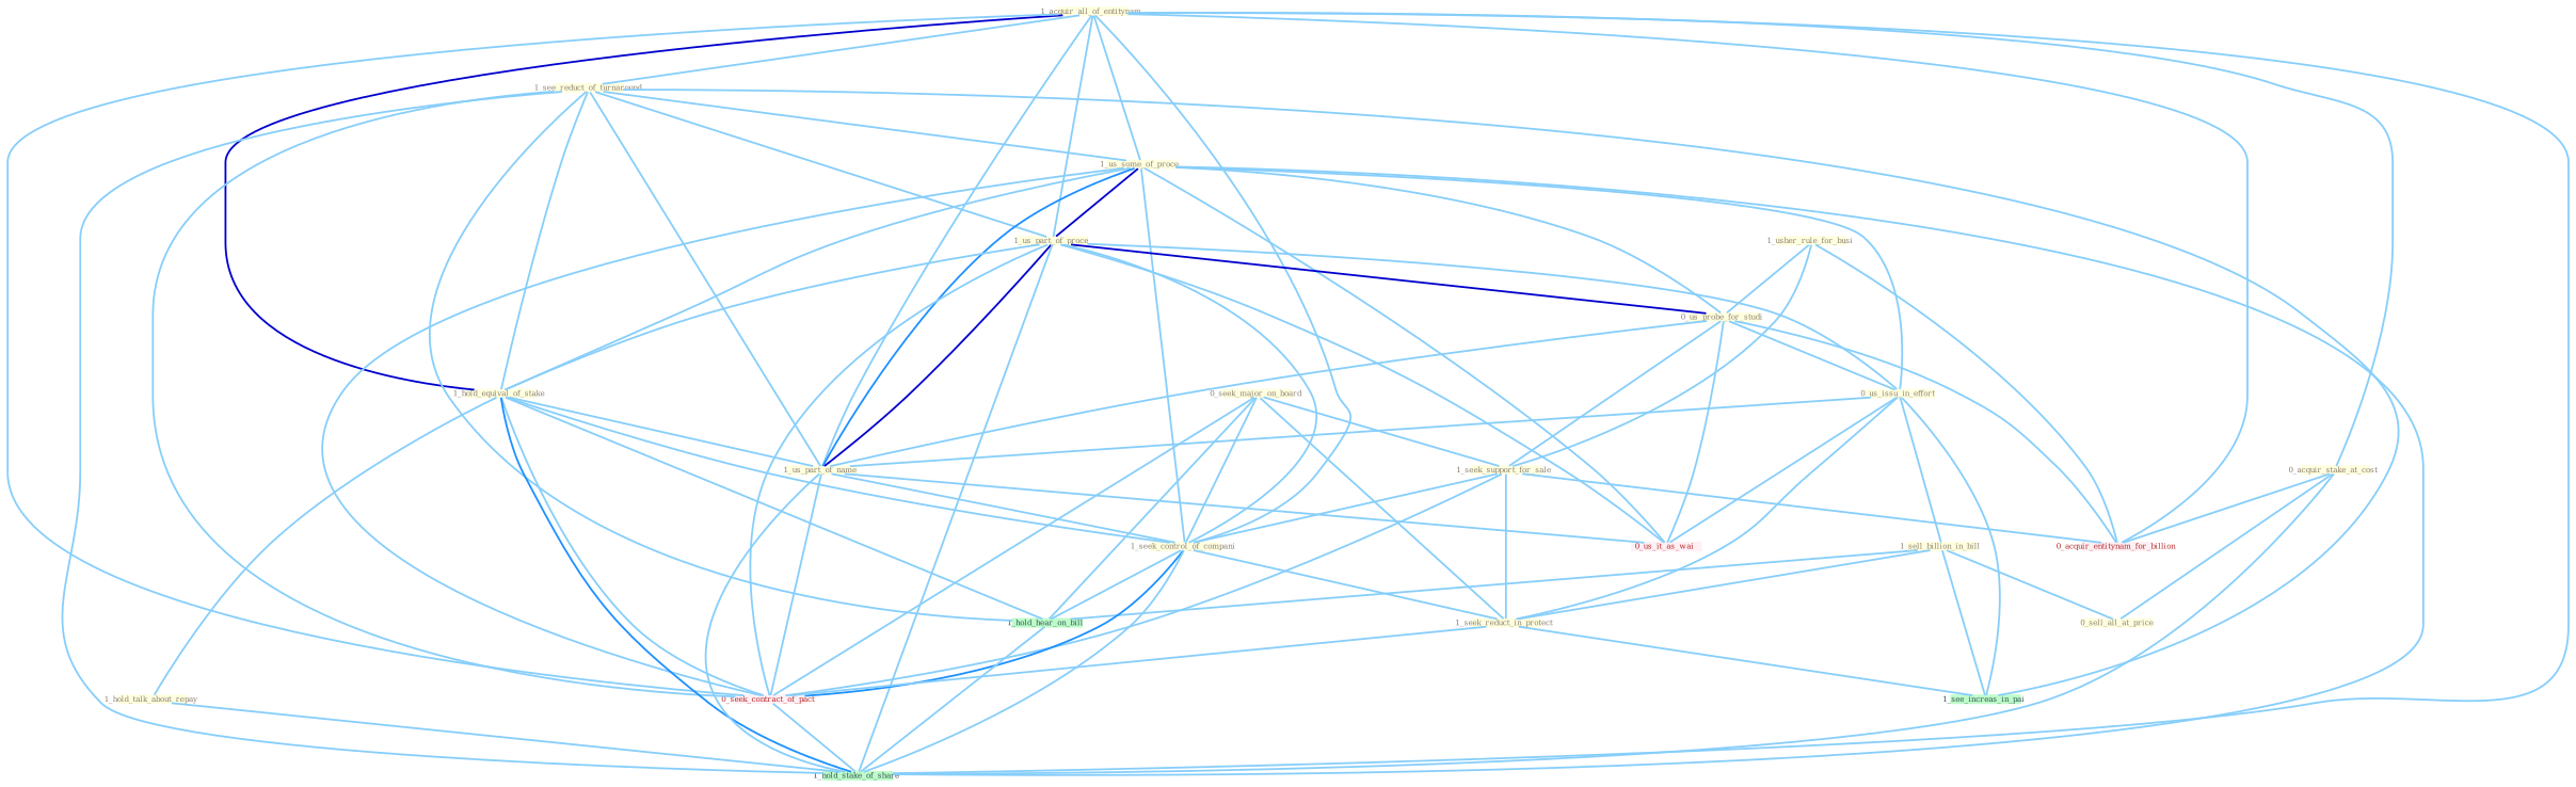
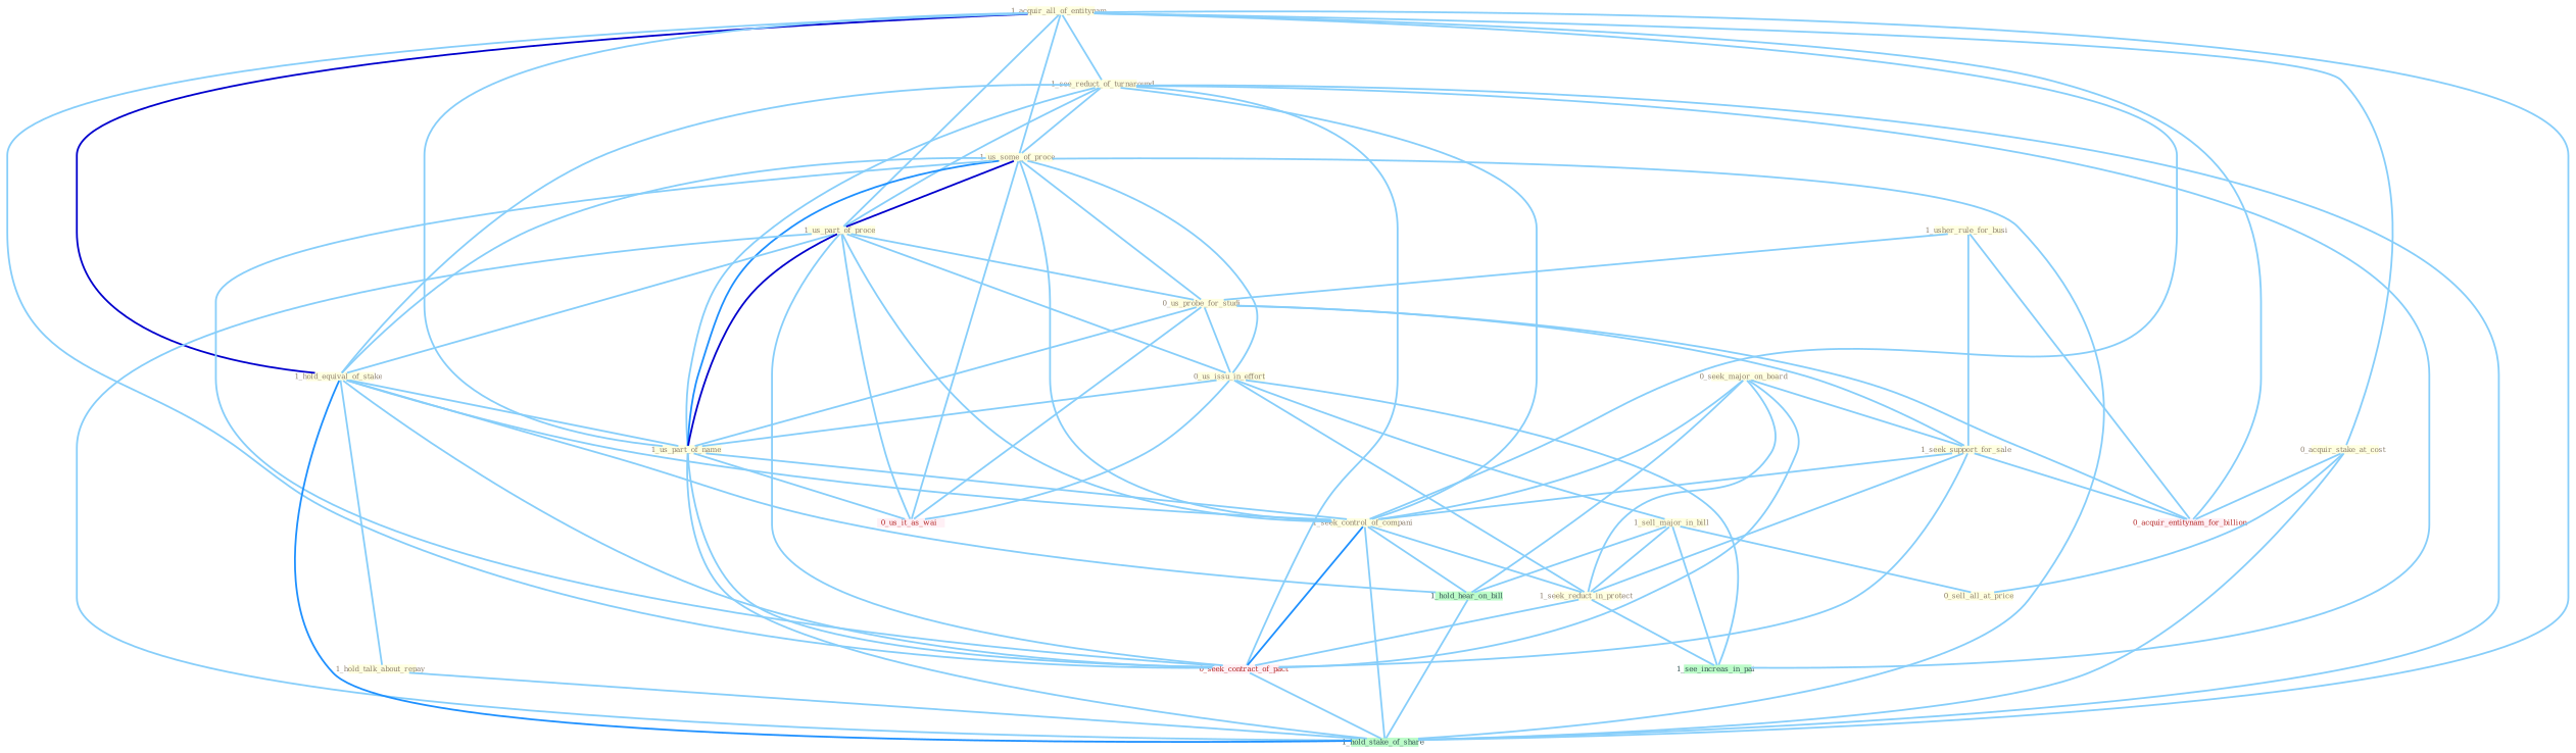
  graph {
    node [color="#ffffe0" fixedsize=true fontcolor="#8b7d6b" fontsize=4 shape=polygon style=filled]
    edge [color="#87cefa" w=1]
    "1_acquir_all_of_entitynam " [height=.06 width=.5]
    n2 [height=.06 label="1_see_reduct_of_turnaround" width=.5]
    "1_us_some_of_proce " [height=.06 width=.5]
    "1_usher_rule_for_busi " [height=.06 width=.5]
    "1_us_part_of_proce " [height=.06 width=.5]
    "0_us_probe_for_studi " [height=.06 width=.5]
    "0_seek_major_on_board " [height=.06 width=.5]
    "0_us_issu_in_effort " [height=.06 width=.5]
    "1_hold_equival_of_stake " [height=.06 width=.5]
    "1_seek_support_for_sale " [height=.06 width=.5]
-   "1_sell_billion_in_bill " [height=.06 width=.5]
+   "1_sell_billion_in_bill " [height=.06 width=.5 label="1_sell_major_in_bill"]
    "1_us_part_of_name " [height=.06 width=.5]
    "0_acquir_stake_at_cost " [height=.06 width=.5]
    "1_seek_control_of_compani " [height=.06 width=.5]
    "1_hold_talk_about_repay " [height=.06 width=.5]
    "1_seek_reduct_in_protect " [height=.06 width=.5]
    n17 [height=.06 label="0_sell_all_at_price" width=.5]
    "0_seek_contract_of_pact " [color="#fff0f5" fontcolor="#b22222" height=.06 width=.5]
    "0_us_it_as_wai " [color="#fff0f5" fontcolor="#b22222" height=.06 width=.5]
    "0_acquir_entitynam_for_billion " [color="#fff0f5" fontcolor="#b22222" height=.06 width=.5]
    "1_hold_stake_of_share " [color="#BDFCC9" fontcolor="#2f4f4f" height=.06 width=.5]
    "1_see_increas_in_pai " [color="#BDFCC9" fontcolor="#2f4f4f" height=.06 width=.5]
    "1_hold_hear_on_bill " [color="#BDFCC9" fontcolor="#2f4f4f" height=.06 width=.5]
    subgraph sub_1 {
      "1_acquir_all_of_entitynam "
      n2
      "1_us_some_of_proce "
      "1_usher_rule_for_busi "
      "1_us_part_of_proce "
      "0_us_probe_for_studi "
      "0_seek_major_on_board "
      "0_us_issu_in_effort "
      "1_hold_equival_of_stake "
      "1_seek_support_for_sale "
      "1_sell_billion_in_bill "
      "1_us_part_of_name "
      "0_acquir_stake_at_cost "
      "1_seek_control_of_compani "
      "1_hold_talk_about_repay "
      "1_seek_reduct_in_protect "
      n17
    }
    subgraph sub_2 {
      "0_seek_contract_of_pact "
      "0_us_it_as_wai "
      "0_acquir_entitynam_for_billion "
    }
    "1_acquir_all_of_entitynam " -- n2
    "1_acquir_all_of_entitynam " -- "1_us_some_of_proce "
    "1_acquir_all_of_entitynam " -- "1_us_part_of_proce "
    "1_acquir_all_of_entitynam " -- "1_hold_equival_of_stake " [color="#0000cd"]
    "1_acquir_all_of_entitynam " -- "1_us_part_of_name "
    "1_acquir_all_of_entitynam " -- "0_acquir_stake_at_cost "
    "1_acquir_all_of_entitynam " -- "1_seek_control_of_compani "
    "1_acquir_all_of_entitynam " -- "0_seek_contract_of_pact "
    "1_acquir_all_of_entitynam " -- "0_acquir_entitynam_for_billion "
    "1_acquir_all_of_entitynam " -- "1_hold_stake_of_share "
    n2 -- "1_us_some_of_proce "
    n2 -- "1_us_part_of_proce "
    n2 -- "1_hold_equival_of_stake "
    n2 -- "1_us_part_of_name "
-   n2 -- "1_hold_hear_on_bill "
+   n2 -- "1_seek_control_of_compani "
    n2 -- "0_seek_contract_of_pact "
    n2 -- "1_hold_stake_of_share "
    n2 -- "1_see_increas_in_pai "
    "1_us_some_of_proce " -- "1_us_part_of_proce " [color="#0000cd" w=3]
    "1_us_some_of_proce " -- "0_us_probe_for_studi "
    "1_us_some_of_proce " -- "0_us_issu_in_effort "
    "1_us_some_of_proce " -- "1_hold_equival_of_stake "
    "1_us_some_of_proce " -- "1_us_part_of_name " [color="#1e90ff" w=2]
    "1_us_some_of_proce " -- "1_seek_control_of_compani "
    "1_us_some_of_proce " -- "0_seek_contract_of_pact "
    "1_us_some_of_proce " -- "0_us_it_as_wai "
    "1_us_some_of_proce " -- "1_hold_stake_of_share "
    "1_usher_rule_for_busi " -- "0_us_probe_for_studi "
    "1_usher_rule_for_busi " -- "1_seek_support_for_sale "
    "1_usher_rule_for_busi " -- "0_acquir_entitynam_for_billion "
-   "1_us_part_of_proce " -- "0_us_probe_for_studi " [color="#0000cd"]
+   "1_us_part_of_proce " -- "0_us_probe_for_studi "
    "1_us_part_of_proce " -- "0_us_issu_in_effort "
    "1_us_part_of_proce " -- "1_hold_equival_of_stake "
    "1_us_part_of_proce " -- "1_us_part_of_name " [color="#0000cd" w=3]
    "1_us_part_of_proce " -- "1_seek_control_of_compani "
    "1_us_part_of_proce " -- "0_seek_contract_of_pact "
    "1_us_part_of_proce " -- "0_us_it_as_wai "
    "1_us_part_of_proce " -- "1_hold_stake_of_share "
    "0_us_probe_for_studi " -- "0_us_issu_in_effort "
    "0_us_probe_for_studi " -- "1_seek_support_for_sale "
    "0_us_probe_for_studi " -- "1_us_part_of_name "
    "0_us_probe_for_studi " -- "0_us_it_as_wai "
    "0_us_probe_for_studi " -- "0_acquir_entitynam_for_billion "
    "0_seek_major_on_board " -- "1_seek_support_for_sale "
    "0_seek_major_on_board " -- "1_seek_control_of_compani "
    "0_seek_major_on_board " -- "1_seek_reduct_in_protect "
    "0_seek_major_on_board " -- "0_seek_contract_of_pact "
    "0_seek_major_on_board " -- "1_hold_hear_on_bill "
    "0_us_issu_in_effort " -- "1_sell_billion_in_bill "
    "0_us_issu_in_effort " -- "1_us_part_of_name "
    "0_us_issu_in_effort " -- "1_seek_reduct_in_protect "
    "0_us_issu_in_effort " -- "0_us_it_as_wai "
    "0_us_issu_in_effort " -- "1_see_increas_in_pai "
    "1_hold_equival_of_stake " -- "1_us_part_of_name "
    "1_hold_equival_of_stake " -- "1_seek_control_of_compani "
    "1_hold_equival_of_stake " -- "1_hold_talk_about_repay "
    "1_hold_equival_of_stake " -- "0_seek_contract_of_pact "
    "1_hold_equival_of_stake " -- "1_hold_stake_of_share " [color="#1e90ff" w=2]
    "1_hold_equival_of_stake " -- "1_hold_hear_on_bill "
    "1_seek_support_for_sale " -- "1_seek_control_of_compani "
    "1_seek_support_for_sale " -- "1_seek_reduct_in_protect "
    "1_seek_support_for_sale " -- "0_seek_contract_of_pact "
    "1_seek_support_for_sale " -- "0_acquir_entitynam_for_billion "
    "1_sell_billion_in_bill " -- "1_seek_reduct_in_protect "
    "1_sell_billion_in_bill " -- n17
    "1_sell_billion_in_bill " -- "1_see_increas_in_pai "
    "1_sell_billion_in_bill " -- "1_hold_hear_on_bill "
    "1_us_part_of_name " -- "1_seek_control_of_compani "
    "1_us_part_of_name " -- "0_seek_contract_of_pact "
    "1_us_part_of_name " -- "0_us_it_as_wai "
    "1_us_part_of_name " -- "1_hold_stake_of_share "
    "0_acquir_stake_at_cost " -- n17
    "0_acquir_stake_at_cost " -- "0_acquir_entitynam_for_billion "
    "0_acquir_stake_at_cost " -- "1_hold_stake_of_share "
    "1_seek_control_of_compani " -- "1_seek_reduct_in_protect "
    "1_seek_control_of_compani " -- "0_seek_contract_of_pact " [color="#1e90ff" w=2]
    "1_seek_control_of_compani " -- "1_hold_stake_of_share "
    "1_seek_control_of_compani " -- "1_hold_hear_on_bill "
    "1_hold_talk_about_repay " -- "1_hold_stake_of_share "
    "1_seek_reduct_in_protect " -- "0_seek_contract_of_pact "
    "1_seek_reduct_in_protect " -- "1_see_increas_in_pai "
    "0_seek_contract_of_pact " -- "1_hold_stake_of_share "
    "1_hold_hear_on_bill " -- "1_hold_stake_of_share "
  }
